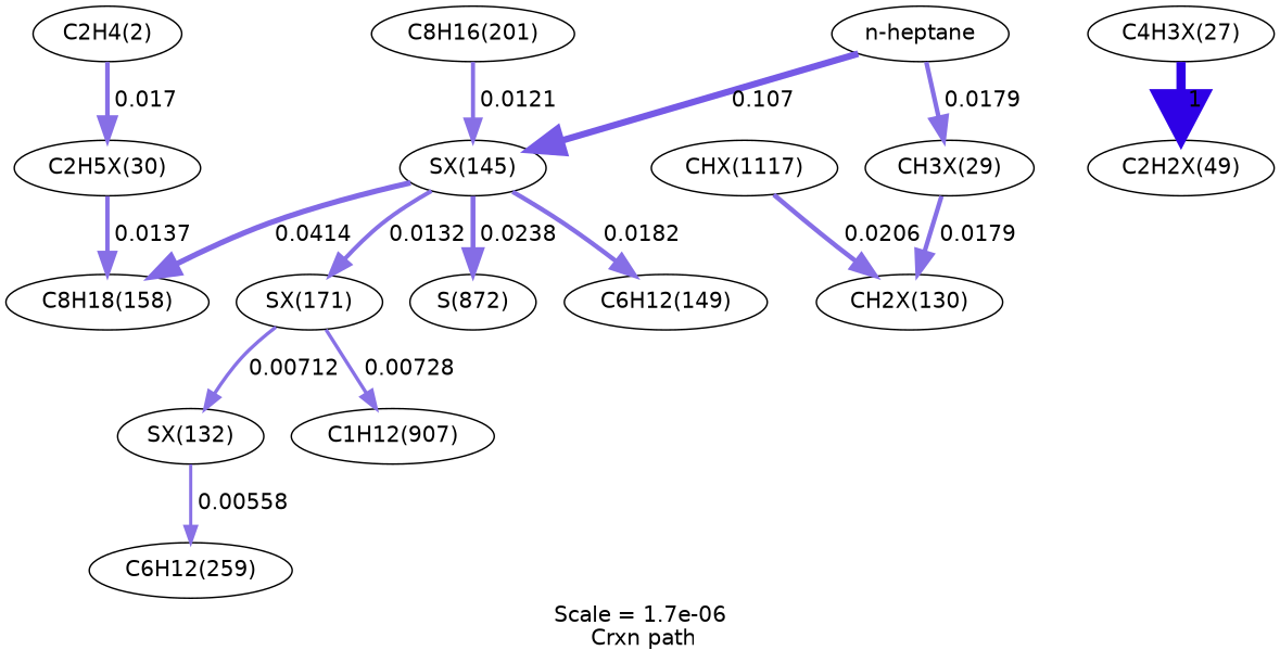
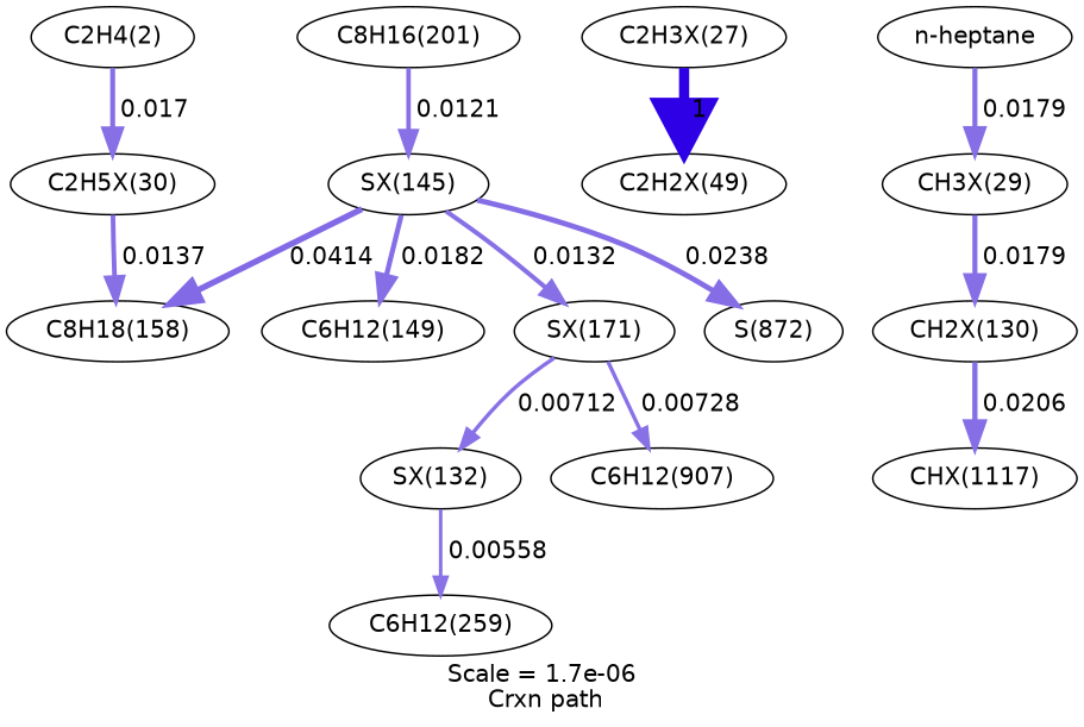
  digraph {
    fontname=Helvetica
    label="Scale = 1.7e-06\l Crxn path"
    node [fontname=Helvetica]
    edge [arrowsize=1.48 color="0.7, 0.518, 0.9" fontname=Helvetica style="setlinewidth(2.96)"]
    n1 [label="C2H4(2)"]
    n2 [label="C2H5X(30)"]
-   n3 [label="C4H3X(27)"]
+   n3 [label="C2H3X(27)"]
    n4 [label="C2H2X(49)"]
    n5 [label="C8H18(158)"]
    n6 [label="SX(145)"]
    n7 [label="C6H12(149)"]
    n8 [label="SX(171)"]
    n9 [label="S(872)"]
    n10 [label="SX(132)"]
-   n11 [label="C1H12(907)"]
+   n11 [label="C6H12(907)"]
    n12 [label="C6H12(259)"]
    n13 [label="n-heptane"]
    n14 [label="CH3X(29)"]
    n15 [label="CH2X(130)"]
    n16 [label="C8H16(201)"]
    n17 [label="CHX(1117)"]
    n1 -> n2 [arrowsize=1.46 color="0.7, 0.517, 0.9" label=" 0.017" style="setlinewidth(2.93)"]
    n2 -> n5 [arrowsize=1.38 color="0.7, 0.514, 0.9" label=" 0.0137" style="setlinewidth(2.77)"]
    n3 -> n4 [arrowsize=3 color="0.7, 1.5, 0.9" label=" 1" style="setlinewidth(6)"]
    n6 -> n5 [arrowsize=1.8 color="0.7, 0.541, 0.9" label=" 0.0414" style="setlinewidth(3.6)"]
    n6 -> n7 [arrowsize=1.49 label=" 0.0182" style="setlinewidth(2.98)"]
    n6 -> n8 [arrowsize=1.37 color="0.7, 0.513, 0.9" label=" 0.0132" style="setlinewidth(2.73)"]
    n6 -> n9 [arrowsize=1.59 color="0.7, 0.524, 0.9" label=" 0.0238" style="setlinewidth(3.18)"]
    n8 -> n10 [arrowsize=1.13 color="0.7, 0.507, 0.9" label=" 0.00712" style="setlinewidth(2.27)"]
    n8 -> n11 [arrowsize=1.14 color="0.7, 0.507, 0.9" label=" 0.00728" style="setlinewidth(2.28)"]
    n10 -> n12 [arrowsize=1.04 color="0.7, 0.506, 0.9" label=" 0.00558" style="setlinewidth(2.08)"]
-   n13 -> n6 [arrowsize=2.16 color="0.7, 0.607, 0.9" label=" 0.107" style="setlinewidth(4.31)"]
    n13 -> n14 [label=" 0.0179"]
    n14 -> n15 [label=" 0.0179"]
-   n17 -> n15 [arrowsize=1.53 color="0.7, 0.521, 0.9" label=" 0.0206" style="setlinewidth(3.07)"]
+   n15 -> n17 [arrowsize=1.53 color="0.7, 0.521, 0.9" label=" 0.0206" style="setlinewidth(3.07)"]
    n16 -> n6 [arrowsize=1.33 color="0.7, 0.512, 0.9" label=" 0.0121" style="setlinewidth(2.67)"]
  }
